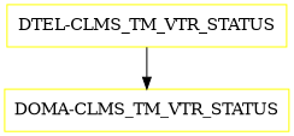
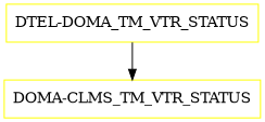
  digraph {
    node [color=yellow shape=box]
-   "DTEL-CLMS_TM_VTR_STATUS"
+   "DTEL-CLMS_TM_VTR_STATUS" [label="DTEL-DOMA_TM_VTR_STATUS"]
    "DOMA-CLMS_TM_VTR_STATUS"
    "DTEL-CLMS_TM_VTR_STATUS" -> "DOMA-CLMS_TM_VTR_STATUS"
  }
